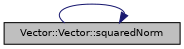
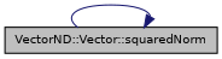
  digraph {
    rankdir=LR
-   n1 [color=black fillcolor=grey75 fontcolor=black fontname=Helvetica fontsize=10 height=0.2 label="Vector::Vector::squaredNorm" shape=record style=filled width=0.4]
+   n1 [color=black fillcolor=grey75 fontcolor=black fontname=Helvetica fontsize=10 height=0.2 label="VectorND::Vector::squaredNorm" shape=record style=filled width=0.4]
    n1 -> n1 [color=midnightblue fontname=Helvetica fontsize=10 labelfontname=Helvetica labelfontsize=10 style=solid]
  }
